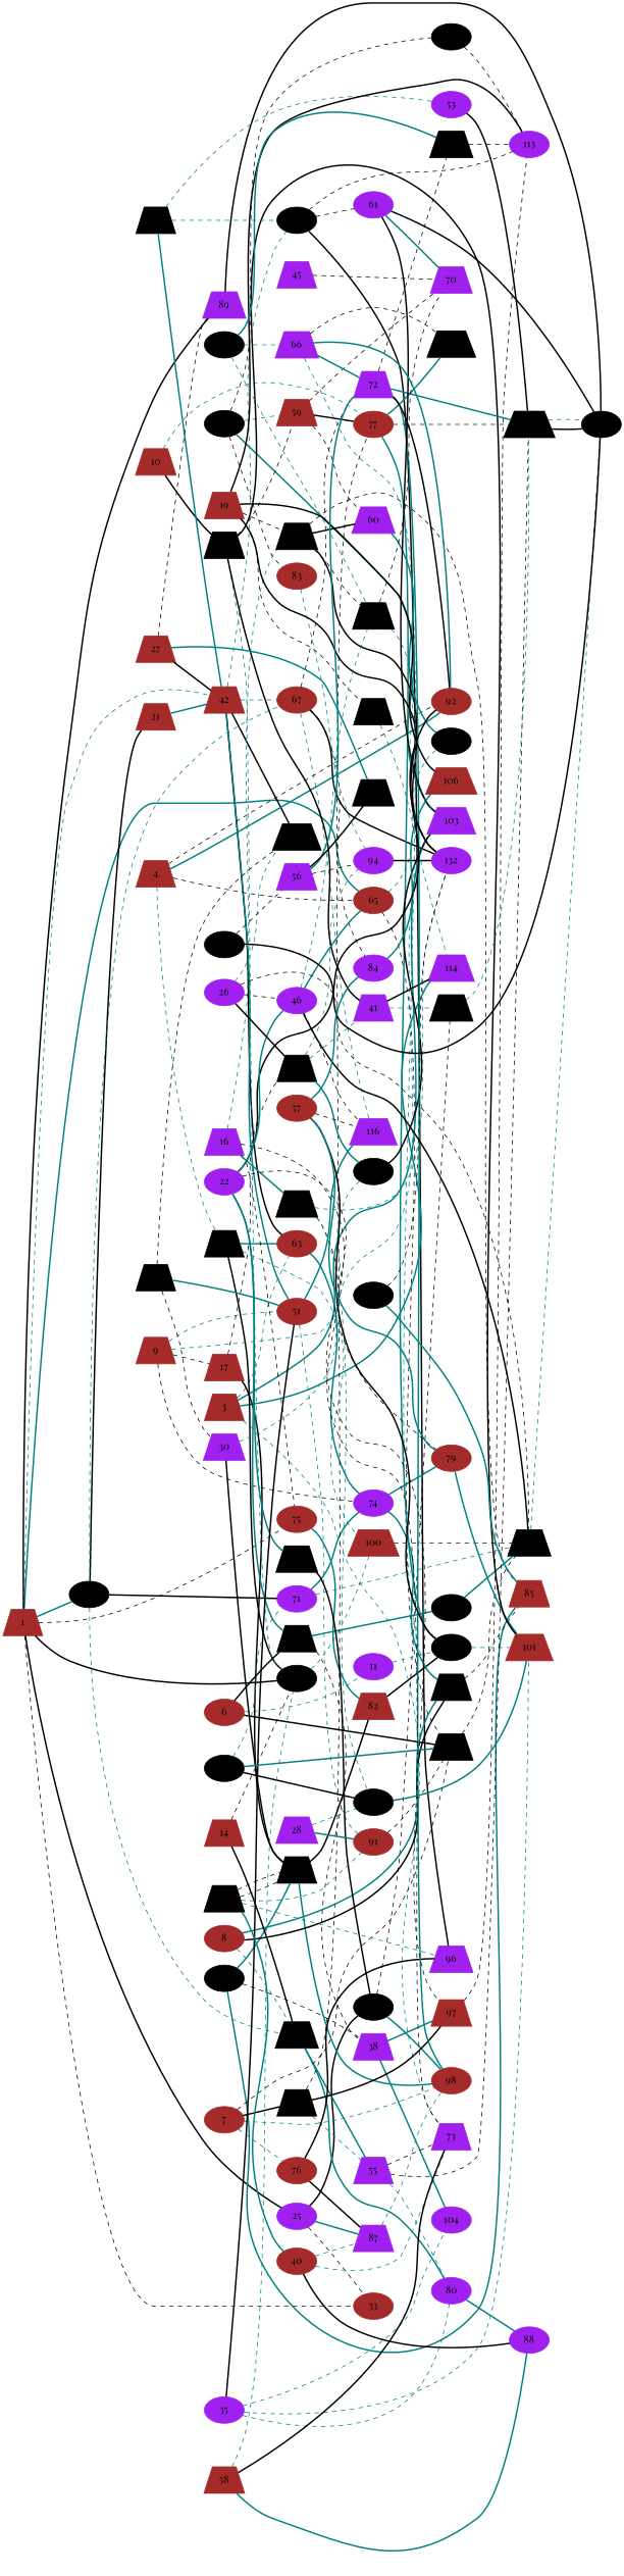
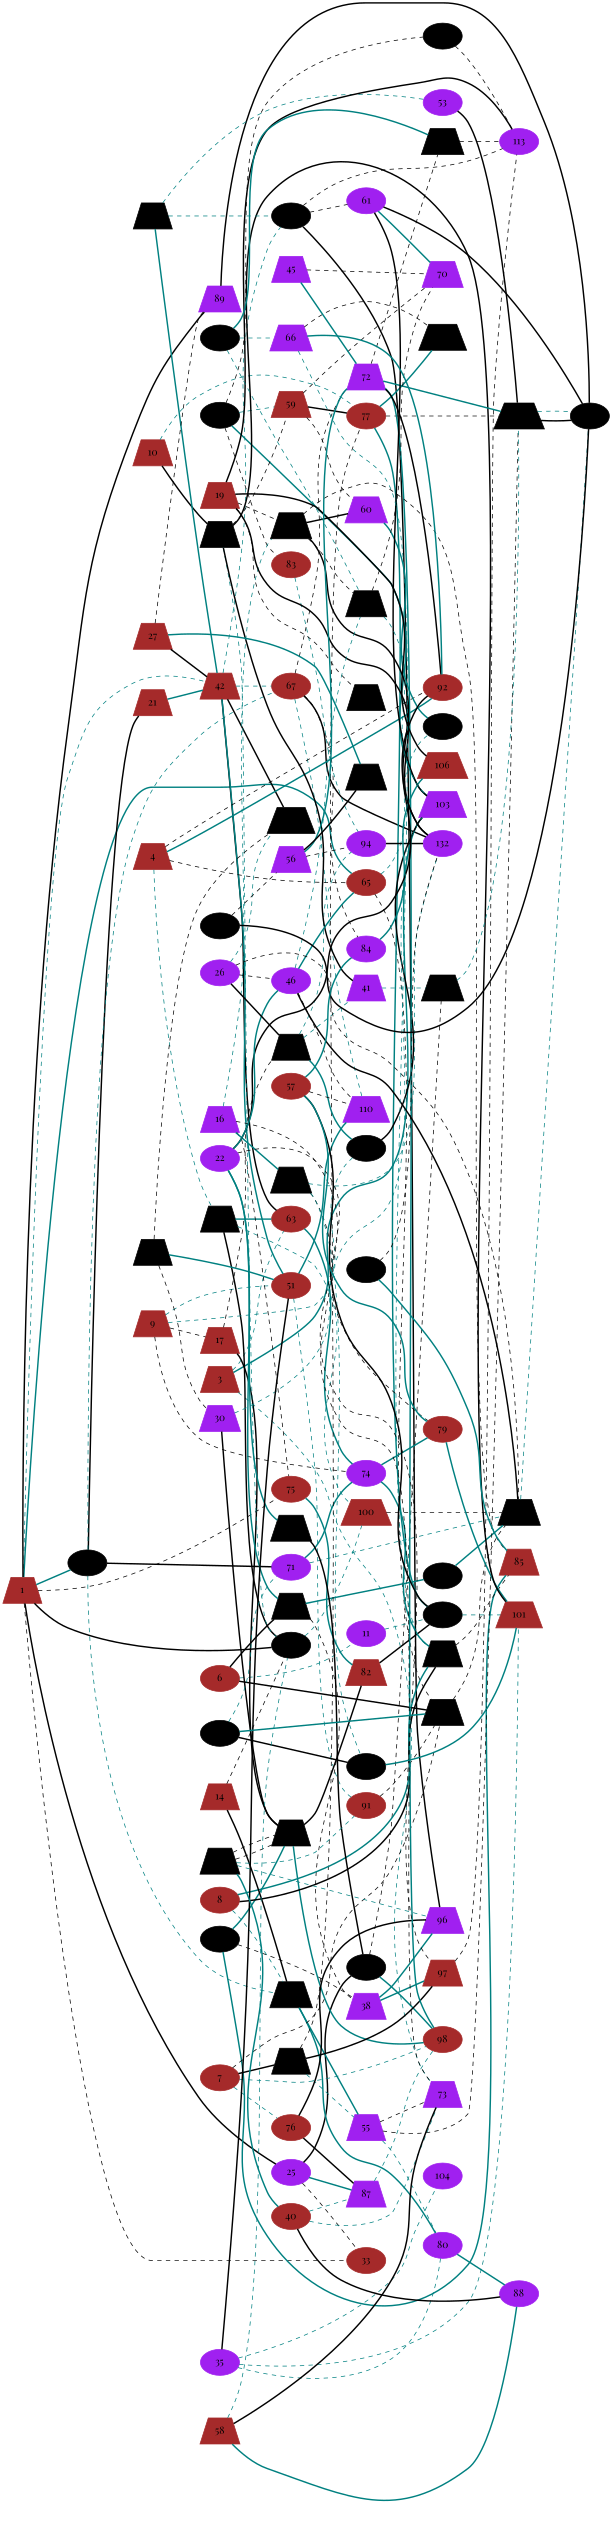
  graph {
    fontname="Playfair Display"
    rankdir=LR
    node [color=black fontname="Playfair Display" shape=trapezium style=filled]
    edge [color=teal fontname="Playfair Display" style=dashed]
    1 [color=brown]
    12 [shape=ellipse]
    25 [color=purple shape=ellipse]
    33 [color=brown shape=ellipse]
    42 [color=brown]
    65 [color=brown shape=ellipse]
    75 [color=brown shape=ellipse]
    89 [color=purple]
    95 [shape=ellipse]
    20
    21 [color=brown]
    67 [color=brown shape=ellipse]
    71 [color=purple shape=ellipse]
    69 [shape=ellipse]
    87 [color=purple]
    63 [color=brown shape=ellipse]
    51 [color=brown shape=ellipse]
    49 [shape=ellipse]
    107
    99
    68 [shape=ellipse]
    82 [color=brown]
    112 [shape=ellipse]
    100 [color=brown]
    2 [shape=ellipse]
    38 [color=purple]
    54
    85 [color=brown]
    97 [color=brown]
    104 [color=purple shape=ellipse]
    98 [color=brown shape=ellipse]
    3 [color=brown]
    73 [color=purple]
    103 [color=purple]
-   114 [color=purple]
    74 [color=purple shape=ellipse]
    4 [color=brown]
    15
    92 [color=brown shape=ellipse]
    5 [shape=ellipse]
    47 [shape=ellipse]
    59 [color=brown]
    83 [color=brown shape=ellipse]
    113 [color=purple shape=ellipse]
    77 [color=brown shape=ellipse]
    60 [color=purple]
    70 [color=purple]
    94 [color=purple shape=ellipse]
    6 [color=brown shape=ellipse]
    11 [color=purple shape=ellipse]
    23
    93 [shape=ellipse]
    108 [shape=ellipse]
    111
    7 [color=brown shape=ellipse]
    52
    76 [color=brown shape=ellipse]
    55 [color=purple]
    96 [color=purple]
    8 [color=brown shape=ellipse]
    78
    80 [color=purple shape=ellipse]
    9 [color=brown]
    17 [color=brown]
    44 [shape=ellipse]
    31
    91 [color=brown shape=ellipse]
-   110 [color=purple label=116]
+   110 [color=purple]
    79 [color=brown shape=ellipse]
    10 [color=brown]
    24
    41 [color=purple]
    101 [color=brown]
    109
    105
    n76 [color=purple label=132 shape=ellipse]
    72 [color=purple]
    84 [color=purple shape=ellipse]
    13
    53 [color=purple shape=ellipse]
    61 [color=purple shape=ellipse]
    14 [color=brown]
    16 [color=purple]
    29
    48
    50
    81 [shape=ellipse]
    18
    30 [color=purple]
    19 [color=brown]
    32
    106 [color=brown]
    88 [color=purple shape=ellipse]
    22 [color=purple shape=ellipse]
    46 [color=purple shape=ellipse]
    64
    86
    26 [color=purple shape=ellipse]
    27 [color=brown]
    62
-   28 [color=purple]
    34 [shape=ellipse]
    35 [color=purple shape=ellipse]
    36 [shape=ellipse]
    66 [color=purple]
    90
    37 [shape=ellipse]
    39
    40 [color=brown shape=ellipse]
    43 [shape=ellipse]
    56 [color=purple]
    45 [color=purple]
    57 [color=brown shape=ellipse]
    58 [color=brown]
    1 -- 12 [style=bold]
    1 -- 25 [color=black style=bold]
    1 -- 33 [color=black]
    1 -- 42
    1 -- 65 [style=bold]
    1 -- 75 [color=black]
    1 -- 89 [color=black style=bold]
    1 -- 95 [color=black style=bold]
    12 -- 20
    12 -- 21 [color=black style=bold]
    12 -- 67
    12 -- 71 [color=black style=bold]
    25 -- 33 [color=black]
    25 -- 69 [color=black style=bold]
    25 -- 87 [style=bold]
    42 -- 67
    42 -- 63 [color=black style=bold]
    42 -- 51 [style=bold]
    42 -- 49
    42 -- 107 [color=black style=bold]
    65 -- 99 [color=black]
    65 -- 68
    75 -- 82 [style=bold]
    89 -- 112 [color=black style=bold]
    95 -- 100
    20 -- 55 [style=bold]
    20 -- 80 [style=bold]
    21 -- 42 [style=bold]
    67 -- 110
    67 -- n76 [color=black style=bold]
    67 -- 72 [color=black]
    67 -- 84 [color=black]
    71 -- 74 [style=bold]
    71 -- 111
    69 -- 98 [style=bold]
    69 -- 86 [color=black]
    87 -- 98
    63 -- 74 [style=bold]
    51 -- 91
    51 -- 110 [style=bold]
    49 -- 113 [color=black]
    49 -- 96 [color=black style=bold]
    49 -- 61 [color=black]
    99 -- 111 [color=black]
    82 -- 93 [color=black style=bold]
    100 -- 111 [color=black]
    2 -- 38 [color=black]
    2 -- 54 [style=bold]
    2 -- 85 [style=bold]
    38 -- 97 [style=bold]
-   38 -- 104 [style=bold]
+   38 -- 96 [style=bold]
    54 -- 82 [color=black style=bold]
    54 -- 98 [style=bold]
    97 -- 113 [color=black]
    3 -- 63
    3 -- 73
    3 -- 103 [style=bold]
-   3 -- 114 [style=bold]
    74 -- 78 [style=bold]
    74 -- 79 [style=bold]
    4 -- 65 [color=black]
    4 -- 15
    4 -- 92 [style=bold]
    4 -- 92 [color=black]
    15 -- 95 [color=black style=bold]
    15 -- 63 [style=bold]
    15 -- 100
    5 -- 103 [style=bold]
    5 -- 47 [color=black]
    5 -- 59
    5 -- 83 [color=black]
    47 -- 113 [color=black]
    59 -- 77 [color=black style=bold]
    59 -- 60 [color=black]
    59 -- 70 [color=black]
    83 -- 94
    77 -- 93 [style=bold]
    77 -- 109 [color=black]
    77 -- 105 [style=bold]
    60 -- 68 [style=bold]
    94 -- n76 [color=black style=bold]
    6 -- 99 [color=black style=bold]
    6 -- 11
    6 -- 23 [color=black style=bold]
    11 -- 93
    23 -- 38 [color=black]
    23 -- 108 [style=bold]
    93 -- 101
    108 -- 111 [style=bold]
    111 -- 112
    7 -- 99 [color=black]
    7 -- 98
    7 -- 52 [color=black style=bold]
    7 -- 76
    52 -- 97 [color=black style=bold]
    52 -- 77 [color=black]
    52 -- 55
    76 -- 87 [color=black style=bold]
    76 -- 96 [color=black style=bold]
    55 -- 73 [color=black]
    55 -- 80
    55 -- 109 [color=black]
    8 -- 20
    8 -- 78 [color=black style=bold]
    8 -- 78 [style=bold]
    78 -- 85 [color=black]
    80 -- 88 [style=bold]
    9 -- 51
    9 -- 74 [color=black]
    9 -- 17 [color=black]
    9 -- 44
    17 -- 54 [color=black style=bold]
    17 -- 31 [color=black]
    44 -- 103 [color=black style=bold]
    31 -- 94
    31 -- 44 [style=bold]
    31 -- 41
    91 -- 99 [color=black]
    79 -- 101 [style=bold]
    10 -- 77
    10 -- 24 [color=black style=bold]
    24 -- 95
    24 -- 59 [color=black]
    24 -- 41 [color=black style=bold]
    24 -- 101 [color=black style=bold]
-   41 -- 114 [color=black style=bold]
    41 -- 86
    109 -- 112 [color=black style=bold]
    109 -- 112
    72 -- 98 [style=bold]
    72 -- 92 [color=black style=bold]
    72 -- 109 [style=bold]
    72 -- 90 [color=black]
    84 -- 106 [style=bold]
    13 -- 42 [style=bold]
    13 -- 49
    13 -- 53
    53 -- 109 [color=black style=bold]
    61 -- 112 [color=black style=bold]
    61 -- 103 [color=black style=bold]
    61 -- 70 [style=bold]
    14 -- 95 [color=black]
    14 -- 20 [color=black style=bold]
    16 -- 75 [color=black]
    16 -- 97 [color=black]
    16 -- 29
    16 -- 48 [style=bold]
    29 -- 85 [color=black]
    29 -- 60 [color=black style=bold]
    29 -- n76 [color=black style=bold]
    29 -- 50 [color=black]
    48 -- 73 [color=black]
    48 -- n76
    48 -- 81
    50 -- 103
    50 -- 70 [color=black]
    81 -- 101 [style=bold]
    18 -- 51 [style=bold]
    18 -- 107 [color=black]
    18 -- 30 [color=black]
    30 -- 54 [color=black style=bold]
    30 -- 103
    19 -- 113 [color=black style=bold]
    19 -- n76 [color=black style=bold]
    19 -- 29 [color=black]
    19 -- 32 [color=black]
    19 -- 106 [color=black style=bold]
-   32 -- 114
    22 -- 92 [color=black style=bold]
    22 -- 23 [style=bold]
    22 -- 79 [color=black]
    22 -- 46 [style=bold]
    22 -- 64 [style=bold]
    46 -- 65 [style=bold]
    46 -- 111 [color=black style=bold]
    46 -- 110 [color=black]
    46 -- 50
    64 -- 69 [color=black style=bold]
    86 -- 109
    26 -- 107
    26 -- 111 [color=black]
    26 -- 31 [color=black style=bold]
    26 -- 46 [color=black]
    27 -- 42 [color=black style=bold]
    27 -- 89 [color=black]
    27 -- 62 [style=bold]
-   28 -- 91 [style=bold]
-   28 -- 81
    34 -- 85 [style=bold]
    34 -- n76 [color=black]
    35 -- 51 [color=black style=bold]
    35 -- 104
    35 -- 80
    35 -- 101
    36 -- 50
    36 -- 66
    36 -- 90 [style=bold]
    66 -- 92 [style=bold]
    66 -- 78
    66 -- 105 [color=black]
    90 -- 113 [color=black]
    37 -- 71
    37 -- 99 [style=bold]
    37 -- 81 [color=black style=bold]
    39 -- 54 [color=black]
    39 -- 54 [color=black]
    39 -- 96
    39 -- 91
    39 -- 40 [style=bold]
    40 -- 87
    40 -- 73
    40 -- 88 [color=black style=bold]
    43 -- 112 [color=black style=bold]
    43 -- 56 [color=black]
    56 -- 94 [color=black]
    56 -- 72 [style=bold]
    56 -- 62 [color=black style=bold]
    45 -- 70 [color=black]
-   66 -- 72 [style=bold]
+   45 -- 72 [style=bold]
    57 -- 93 [color=black style=bold]
    57 -- 110 [color=black]
    57 -- 79 [style=bold]
    57 -- 84 [style=bold]
    58 -- 95
    58 -- 73 [color=black style=bold]
    58 -- 88 [style=bold]
  }
